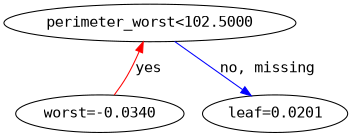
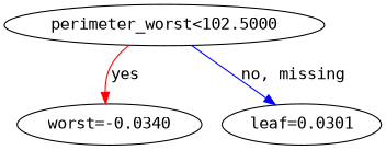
  digraph {
    fontname="DejaVu Sans Mono"
    rankdir=UD
    node [fontname="DejaVu Sans Mono"]
    edge [fontname="DejaVu Sans Mono"]
    n1 [label="perimeter_worst<102.5000"]
    n2 [label="worst=-0.0340"]
-   n3 [label="leaf=0.0201"]
-   n2 -> n1 [color="#FF0000" label=yes]
+   n3 [label="leaf=0.0301"]
+   n1 -> n2 [color="#FF0000" label=yes]
    n1 -> n3 [color="#0000FF" label="no, missing"]
  }
